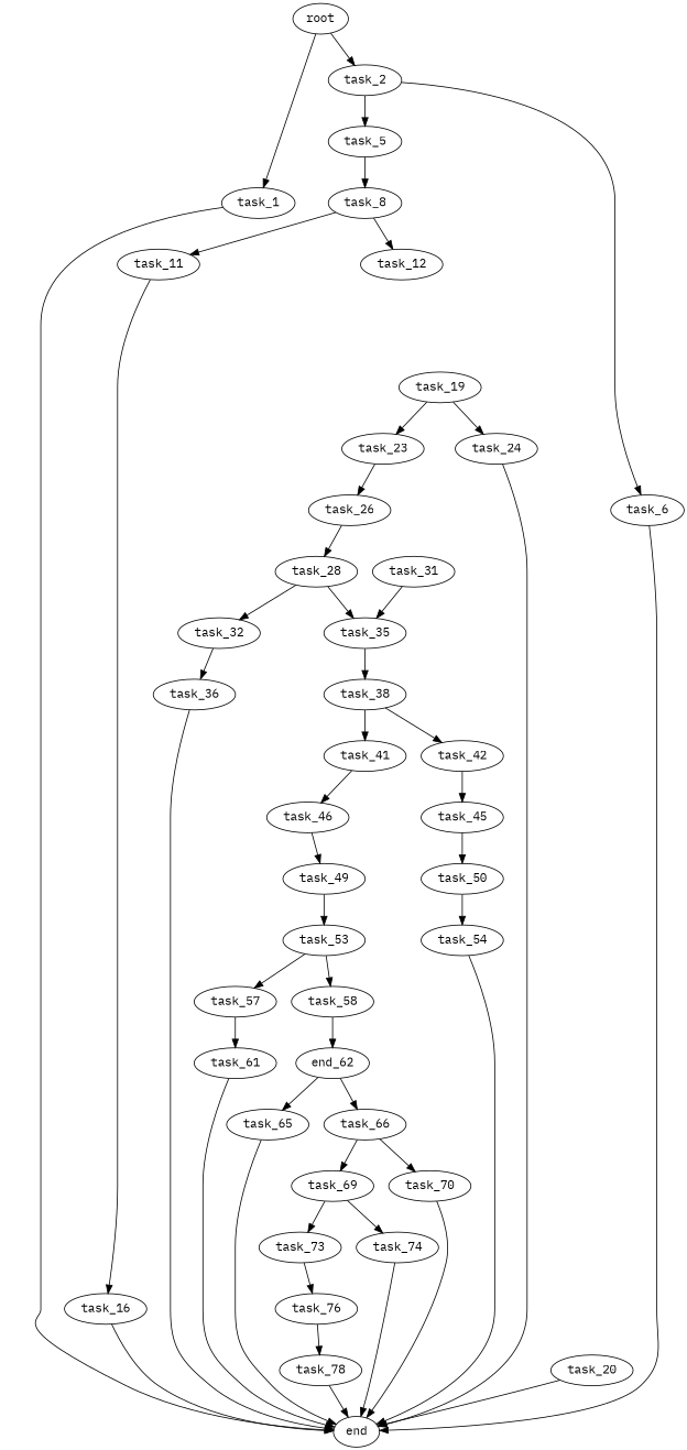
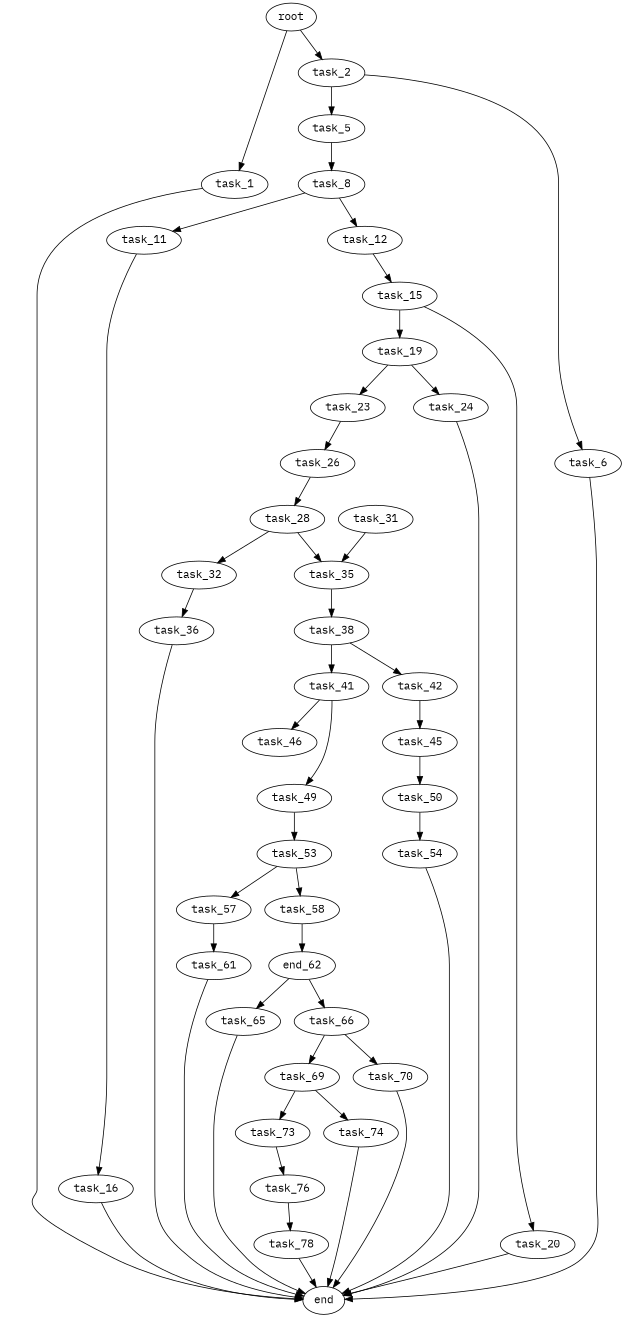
  digraph {
    fontname="IBM Plex Mono"
    node [fontname="IBM Plex Mono"]
    edge [fontname="IBM Plex Mono"]
    root
    task_1
    task_2
    end
    task_5
    task_6
    task_8
    task_11
    task_12
    task_16
+   task_15
    task_19
    task_20
    task_23
    task_24
    task_26
    task_28
    task_32
    task_35
    task_31
    task_36
    task_38
    task_41
    task_42
    task_46
    task_45
    task_49
    task_50
    task_54
    task_53
    task_57
    task_58
    task_61
    n34 [label=end_62]
    task_65
    task_66
    task_69
    task_70
    task_73
    task_74
    task_76
    task_78
    root -> task_1
    root -> task_2
    task_1 -> end
    task_2 -> task_5
    task_2 -> task_6
    task_5 -> task_8
    task_6 -> end
    task_8 -> task_11
    task_8 -> task_12
    task_11 -> task_16
+   task_12 -> task_15
    task_16 -> end
+   task_15 -> task_19
+   task_15 -> task_20
    task_19 -> task_23
    task_19 -> task_24
    task_20 -> end
    task_23 -> task_26
    task_24 -> end
    task_26 -> task_28
    task_28 -> task_32
    task_28 -> task_35
    task_32 -> task_36
    task_35 -> task_38
    task_31 -> task_35
    task_36 -> end
    task_38 -> task_41
    task_38 -> task_42
    task_41 -> task_46
    task_42 -> task_45
-   task_46 -> task_49
+   task_41 -> task_49
    task_45 -> task_50
    task_49 -> task_53
    task_50 -> task_54
    task_54 -> end
    task_53 -> task_57
    task_53 -> task_58
    task_57 -> task_61
    task_58 -> n34
    task_61 -> end
    n34 -> task_65
    n34 -> task_66
    task_65 -> end
    task_66 -> task_69
    task_66 -> task_70
    task_69 -> task_73
    task_69 -> task_74
    task_70 -> end
    task_73 -> task_76
    task_74 -> end
    task_76 -> task_78
    task_78 -> end
  }
